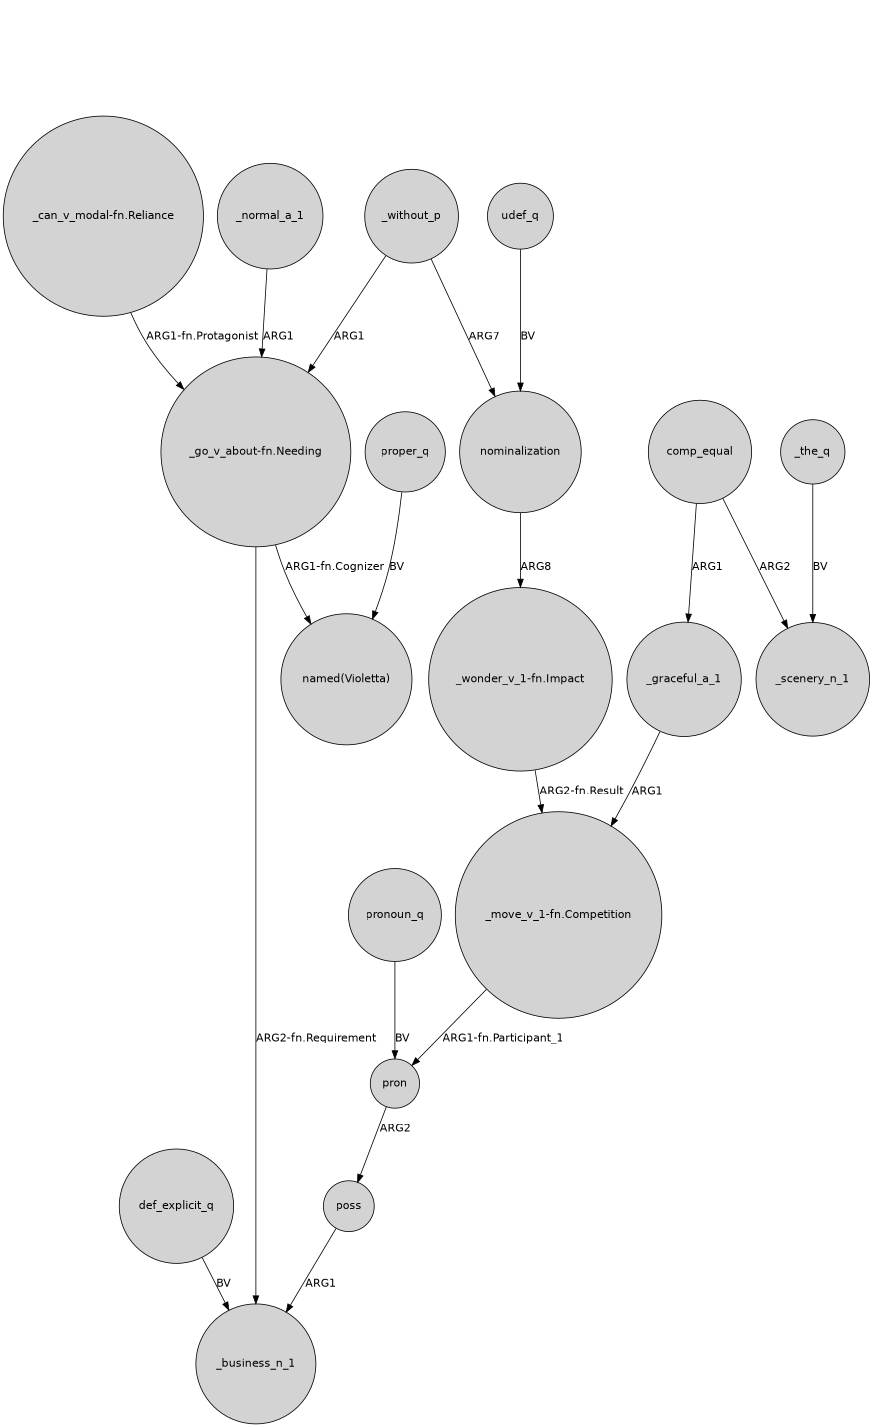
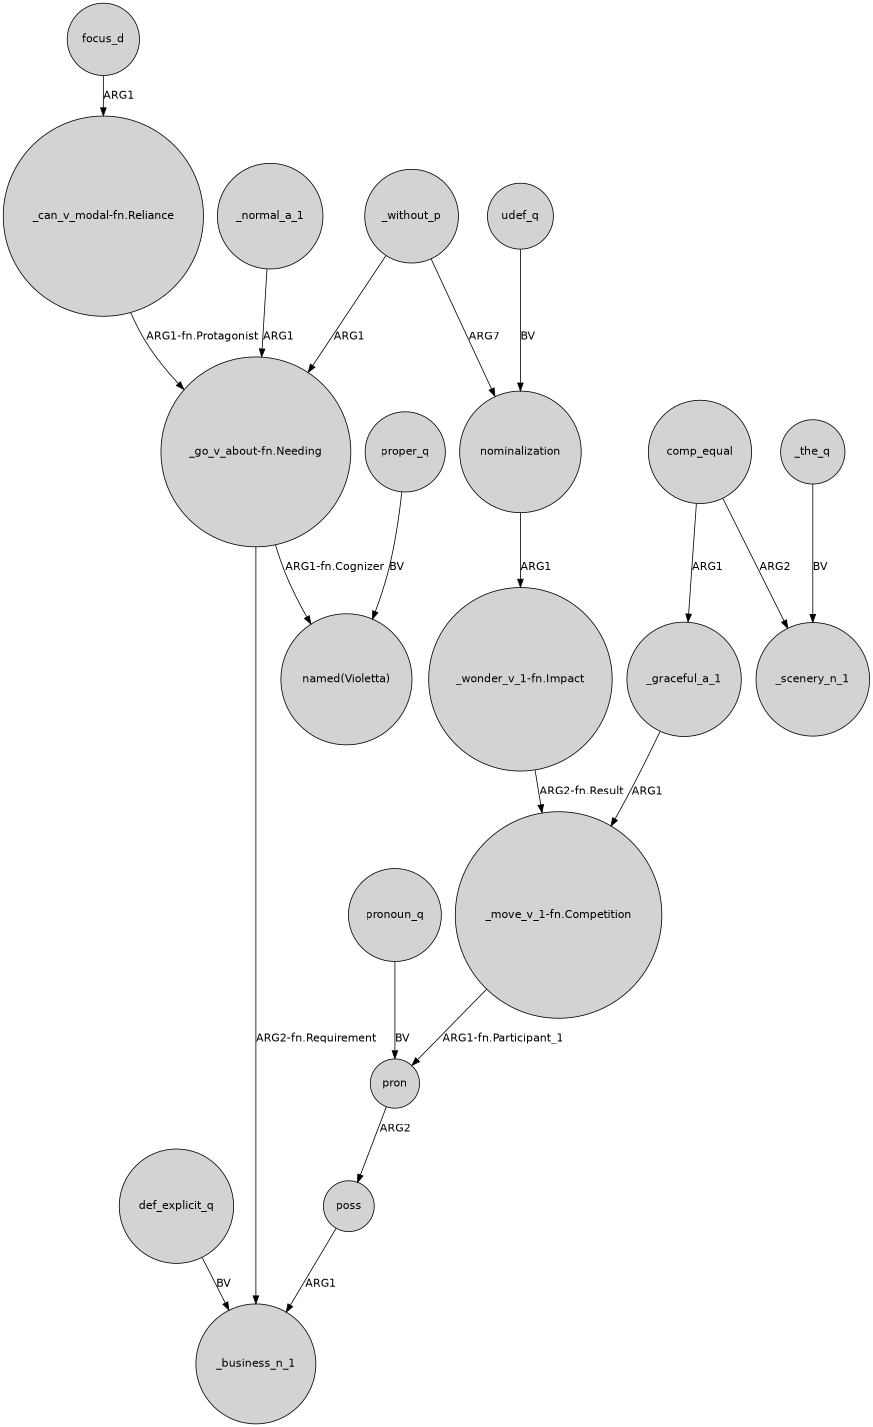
  digraph {
    fontname="DejaVu Sans"
    node [fontname="DejaVu Sans" shape=circle style=filled]
    edge [fontname="DejaVu Sans"]
    def_explicit_q
    _business_n_1
    _without_p
    "_go_v_about-fn.Needing"
    nominalization
    "named(Violetta)"
    "_wonder_v_1-fn.Impact"
+   focus_d
    "_can_v_modal-fn.Reliance"
    poss
    pron
    _the_q
    _scenery_n_1
    udef_q
    "_move_v_1-fn.Competition"
    pronoun_q
    _normal_a_1
    comp_equal
    _graceful_a_1
    proper_q
    def_explicit_q -> _business_n_1 [label=BV]
    _without_p -> "_go_v_about-fn.Needing" [label=ARG1]
    _without_p -> nominalization [label=ARG7]
    "_go_v_about-fn.Needing" -> _business_n_1 [label="ARG2-fn.Requirement"]
    "_go_v_about-fn.Needing" -> "named(Violetta)" [label="ARG1-fn.Cognizer"]
-   nominalization -> "_wonder_v_1-fn.Impact" [label=ARG8]
+   nominalization -> "_wonder_v_1-fn.Impact" [label=ARG1]
    "_wonder_v_1-fn.Impact" -> "_move_v_1-fn.Competition" [label="ARG2-fn.Result"]
+   focus_d -> "_can_v_modal-fn.Reliance" [label=ARG1]
    "_can_v_modal-fn.Reliance" -> "_go_v_about-fn.Needing" [label="ARG1-fn.Protagonist"]
    poss -> _business_n_1 [label=ARG1]
    pron -> poss [label=ARG2]
    _the_q -> _scenery_n_1 [label=BV]
    udef_q -> nominalization [label=BV]
    "_move_v_1-fn.Competition" -> pron [label="ARG1-fn.Participant_1"]
    pronoun_q -> pron [label=BV]
    _normal_a_1 -> "_go_v_about-fn.Needing" [label=ARG1]
    comp_equal -> _scenery_n_1 [label=ARG2]
    comp_equal -> _graceful_a_1 [label=ARG1]
    _graceful_a_1 -> "_move_v_1-fn.Competition" [label=ARG1]
    proper_q -> "named(Violetta)" [label=BV]
  }
